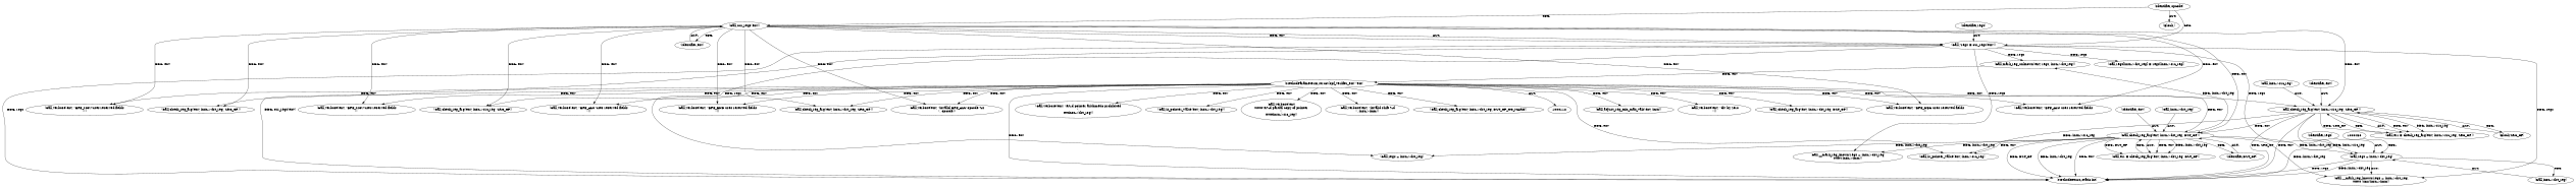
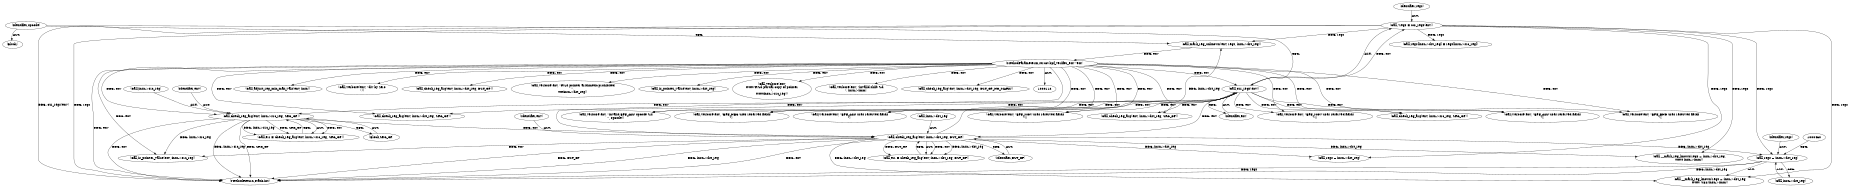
  digraph {
    n1 [label="(Call,regs + insn->dst_reg)"]
    n2 [label="(MethodReturn,static int)"]
    n3 [label="(Call,__mark_reg_known(regs + insn->dst_reg,\n\t\t\t\t\t\t (u32)insn->imm))"]
    n4 [label="(Call,insn->dst_reg)"]
    n5 [label="(Call,*regs = cur_regs(env))"]
    n6 [label="(Call,regs + insn->dst_reg)"]
    n7 [label="(Call,__mark_reg_known(regs + insn->dst_reg,\n\t\t\t\t\t\t insn->imm))"]
    n8 [label="(Call,regs[insn->dst_reg] = regs[insn->src_reg])"]
    n9 [label="(Call,mark_reg_unknown(env, regs, insn->dst_reg))"]
    n10 [label="(Call,cur_regs(env))"]
    n11 [label="(Call,check_reg_arg(env, insn->dst_reg, DST_OP))"]
    n12 [label="(Call,check_reg_arg(env, insn->src_reg, SRC_OP))"]
    n13 [label="(Call,verbose(env, \"BPF_MOV uses reserved fields\n\"))"]
    n14 [label="(Call,check_reg_arg(env, insn->dst_reg, SRC_OP))"]
    n15 [label="(Call,verbose(env, \"BPF_MOV uses reserved fields\n\"))"]
    n16 [label="(Identifier,env)"]
    n17 [label="(Call,check_reg_arg(env, insn->src_reg, SRC_OP))"]
    n18 [label="(Call,verbose(env, \"BPF_ALU uses reserved fields\n\"))"]
    n19 [label="(Call,verbose(env, \"BPF_END uses reserved fields\n\"))"]
    n20 [label="(Call,check_reg_arg(env, insn->dst_reg, SRC_OP))"]
    n21 [label="(Call,verbose(env, \"invalid BPF_ALU opcode %x\n\", opcode))"]
    n22 [label="(Call,verbose(env, \"BPF_NEG uses reserved fields\n\"))"]
    n23 [label="(Call,verbose(env, \"BPF_ALU uses reserved fields\n\"))"]
    n24 [label="(Block,)"]
    n25 [label="(MethodParameterIn,struct bpf_verifier_env *env)"]
    n26 [label="(Call,is_pointer_value(env, insn->src_reg))"]
    n27 [label="(Call,err = check_reg_arg(env, insn->dst_reg, DST_OP))"]
    n28 [label="(Identifier,DST_OP)"]
    n29 [label="(Call,err = check_reg_arg(env, insn->src_reg, SRC_OP))"]
    n30 [label="(Block,SRC_OP)"]
    n31 [label="(Call,adjust_reg_min_max_vals(env, insn))"]
    n32 [label="(Call,verbose(env, \"div by zero\n\"))"]
    n33 [label="(Call,check_reg_arg(env, insn->dst_reg, DST_OP))"]
    n34 [label="(Call,verbose(env, \"R%d pointer arithmetic prohibited\n\",\n\t\t\t\tinsn->dst_reg))"]
    n35 [label="(Call,is_pointer_value(env, insn->dst_reg))"]
    n36 [label="(Call,verbose(env,\n\t\t\t\t\t\t\"R%d partial copy of pointer\n\",\n\t\t\t\t\t\tinsn->src_reg))"]
    n37 [label="(Call,verbose(env, \"invalid shift %d\n\", insn->imm))"]
    n38 [label="(Call,check_reg_arg(env, insn->dst_reg, DST_OP_NO_MARK))"]
    1000112
    n40 [label="(Identifier,env)"]
    n41 [label="(Identifier,regs)"]
    n42 [label="(Identifier,regs)"]
    n43 [label="(Identifier,opcode)"]
    n44 [label="(Call,insn->dst_reg)"]
    n45 [label="(Call,insn->src_reg)"]
    n46 [label="(Identifier,env)"]
    1000460
    n1 -> n2 [label="DDG: regs"]
    n1 -> n2 [label="DDG: insn->dst_reg"]
    n1 -> n3 [label="AST: "]
    n1 -> n4 [label="CFG: "]
    n4 -> n1 [label="AST: "]
    n5 -> n1 [label="DDG: regs"]
    n5 -> n2 [label="DDG: regs"]
    n5 -> n2 [label="DDG: cur_regs(env)"]
    n5 -> n3 [label="DDG: regs"]
    n5 -> n6 [label="DDG: regs"]
    n5 -> n7 [label="DDG: regs"]
    n5 -> n8 [label="DDG: regs"]
    n5 -> n9 [label="DDG: regs"]
    n9 -> n25 [label="DDG: env"]
    n10 -> n5 [label="AST: "]
    n10 -> n5 [label="DDG: env"]
    n10 -> n11 [label="DDG: env"]
    n10 -> n12 [label="DDG: env"]
    n10 -> n13 [label="DDG: env"]
    n10 -> n14 [label="DDG: env"]
    n10 -> n15 [label="DDG: env"]
    n10 -> n16 [label="CFG: "]
    n10 -> n17 [label="DDG: env"]
    n10 -> n18 [label="DDG: env"]
    n10 -> n19 [label="DDG: env"]
    n10 -> n20 [label="DDG: env"]
    n10 -> n21 [label="DDG: env"]
    n10 -> n22 [label="DDG: env"]
    n10 -> n23 [label="DDG: env"]
    n11 -> n1 [label="DDG: insn->dst_reg"]
    n11 -> n2 [label="DDG: DST_OP"]
    n11 -> n2 [label="DDG: insn->dst_reg"]
    n11 -> n2 [label="DDG: env"]
    n11 -> n3 [label="DDG: insn->dst_reg"]
    n11 -> n6 [label="DDG: insn->dst_reg"]
    n11 -> n7 [label="DDG: insn->dst_reg"]
    n11 -> n9 [label="DDG: insn->dst_reg"]
    n11 -> n26 [label="DDG: env"]
    n11 -> n27 [label="AST: "]
    n11 -> n27 [label="DDG: env"]
    n11 -> n27 [label="DDG: insn->dst_reg"]
    n11 -> n27 [label="DDG: DST_OP"]
    n11 -> n28 [label="CFG: "]
    n12 -> n2 [label="DDG: insn->src_reg"]
    n12 -> n2 [label="DDG: SRC_OP"]
    n12 -> n2 [label="DDG: env"]
    n12 -> n11 [label="DDG: env"]
    n12 -> n26 [label="DDG: insn->src_reg"]
    n12 -> n29 [label="AST: "]
    n12 -> n29 [label="DDG: env"]
    n12 -> n29 [label="DDG: insn->src_reg"]
    n12 -> n29 [label="DDG: SRC_OP"]
    n12 -> n30 [label="CFG: "]
    n16 -> n10 [label="AST: "]
    n25 -> n2 [label="DDG: env"]
+   n25 -> n10 [label="DDG: env"]
    n25 -> n11 [label="DDG: env"]
    n25 -> n12 [label="DDG: env"]
    n25 -> n13 [label="DDG: env"]
    n25 -> n14 [label="DDG: env"]
    n25 -> n15 [label="DDG: env"]
    n25 -> n17 [label="DDG: env"]
    n25 -> n18 [label="DDG: env"]
    n25 -> n19 [label="DDG: env"]
    n25 -> n20 [label="DDG: env"]
    n25 -> n21 [label="DDG: env"]
    n25 -> n22 [label="DDG: env"]
    n25 -> n23 [label="DDG: env"]
    n25 -> n26 [label="DDG: env"]
    n25 -> n31 [label="DDG: env"]
    n25 -> n32 [label="DDG: env"]
    n25 -> n33 [label="DDG: env"]
    n25 -> n34 [label="DDG: env"]
    n25 -> n35 [label="DDG: env"]
    n25 -> n36 [label="DDG: env"]
    n25 -> n37 [label="DDG: env"]
    n25 -> n38 [label="DDG: env"]
    n25 -> 1000112 [label="AST: "]
    n27 -> n11 [label="CFG: "]
    n28 -> n11 [label="AST: "]
    n29 -> n12 [label="CFG: "]
    n30 -> n12 [label="AST: "]
    n40 -> n11 [label="AST: "]
    n41 -> n1 [label="AST: "]
    n42 -> n5 [label="AST: "]
-   n43 -> n5 [label="CFG: "]
+   n43 -> n9 [label="CFG: "]
    n43 -> n10 [label="CFG: "]
    n43 -> n24 [label="AST: "]
    n44 -> n11 [label="AST: "]
    n45 -> n12 [label="AST: "]
    n46 -> n12 [label="AST: "]
    1000460 -> n1 [label="CFG: "]
  }
